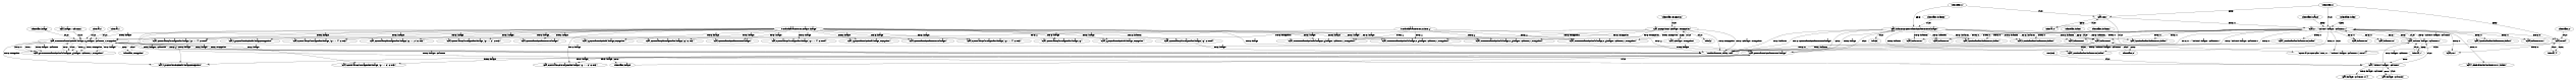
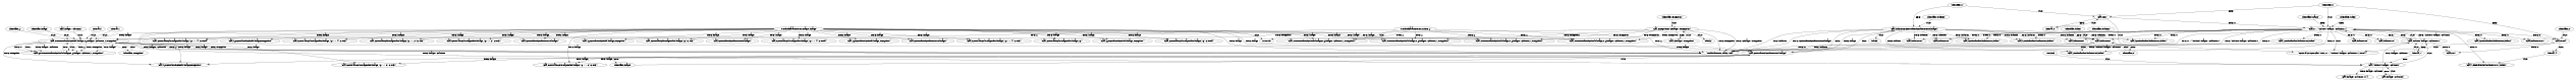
  digraph {
    n1 [label="(Call,indexes+x)"]
    n2 [label="(Identifier,x)"]
    n3 [label="(MethodReturn,static void)"]
    n4 [label="(Call,SetPixelIndex(indexes+x,index))"]
    n5 [label="(Call,indexes=GetAuthenticIndexQueue(image))"]
    n6 [label="(Call,GetAuthenticIndexQueue(image))"]
    n7 [label="(Call,SetPixelIndex(indexes+x,index))"]
    n8 [label="(Call,indexes+x)"]
    n9 [label="(Block,)"]
    n10 [label="(Call,SetPixelIndex(indexes+x,index))"]
    n11 [label="(Call,indexes+x)"]
    n12 [label="(Call,indexes+x)"]
    n13 [label="(Call,SetPixelIndex(indexes+x,index))"]
    n14 [label="(Identifier,image)"]
    n15 [label="(Call,ConstrainColormapIndex(image,(*p >> 6) & 0x3))"]
    n16 [label="(Call,ConstrainColormapIndex(image,(*p >> 6) & 0x3))"]
    n17 [label="(Call,SyncAuthenticPixels(image,exception))"]
    n18 [label="(Call,QueueAuthenticPixels(image,0,y,image->columns,1,exception))"]
    n19 [label="(Call,(ssize_t) image->columns)"]
    n20 [label="(Identifier,exception)"]
    n21 [label="(Call,q=QueueAuthenticPixels(image,0,y,image->columns,1,exception))"]
    n22 [label="(Call,(ssize_t) image->columns-1)"]
    n23 [label="(Call,image->columns % 4)"]
    n24 [label="(Call,image->columns)"]
    n25 [label="(MethodParameterIn,Image *image)"]
    n26 [label="(Call,ConstrainColormapIndex(image,(*p >> 4) & 0x0f))"]
    n27 [label="(Call,SyncAuthenticPixels(image,exception))"]
    n28 [label="(Call,ConstrainColormapIndex(image,(*p >> 4) & 0x3))"]
    n29 [label="(Call,ConstrainColormapIndex(image,(*p >> 2) & 0x3))"]
    n30 [label="(Call,ConstrainColormapIndex(image,(*p >> 2) & 0x3))"]
    n31 [label="(Call,GetAuthenticIndexQueue(image))"]
    n32 [label="(Call,QueueAuthenticPixels(image,0,y,image->columns,1,exception))"]
    n33 [label="(Call,QueueAuthenticPixels(image,0,y,image->columns,1,exception))"]
    n34 [label="(Call,SyncAuthenticPixels(image,exception))"]
    n35 [label="(Call,QueueAuthenticPixels(image,0,y,image->columns,1,exception))"]
    n36 [label="(Call,ConstrainColormapIndex(image,(*p) & 0x3))"]
    n37 [label="(Call,QueueAuthenticPixels(image,0,y,image->columns,1,exception))"]
    n38 [label="(Call,GetAuthenticIndexQueue(image))"]
    n39 [label="(Call,ConstrainColormapIndex(image,(*p >> 4) & 0x0f))"]
    n40 [label="(Call,SyncAuthenticPixels(image,exception))"]
    n41 [label="(Call,GetAuthenticIndexQueue(image))"]
    n42 [label="(Call,ConstrainColormapIndex(image,(*p >> 4) & 0x3))"]
    n43 [label="(Call,ConstrainColormapIndex(image,*p))"]
    n44 [label="(Call,ConstrainColormapIndex(image,(*p) & 0x0f))"]
    n45 [label="(Call,SyncAuthenticPixels(image,exception))"]
+   1000105
    n47 [label="(MethodParameterIn,ssize_t y)"]
    n48 [label="(Call,exception=(&image->exception))"]
    n49 [label="(Call,&image->exception)"]
    n50 [label="(Block,)"]
    n51 [label="(Call,x < ((ssize_t) image->columns-1))"]
    n52 [label="(Call,x+=4)"]
    n53 [label="(Call,SetPixelIndex(indexes+x,index))"]
    n54 [label="(ControlStructure,for (x=0; x < ((ssize_t) image->columns-1); x+=4))"]
    n55 [label="(Call,indexes+x+1)"]
    n56 [label="(Call,SetPixelIndex(indexes+x,index))"]
    n57 [label="(Call,indexes+x)"]
    n58 [label="(Call,indexes+x)"]
    n59 [label="(Call,SetPixelIndex(indexes+x+1,index))"]
    n60 [label="(Call,x+1)"]
    n61 [label="(Literal,4)"]
    n62 [label="(Literal,1)"]
    n63 [label="(Call,x=0)"]
    n64 [label="(Literal,0)"]
    n65 [label="(Call,image->columns)"]
    n66 [label="(Literal,0)"]
    n67 [label="(Identifier,index)"]
    n68 [label="(Identifier,exception)"]
    n69 [label="(Identifier,x)"]
    n70 [label="(Identifier,indexes)"]
    n71 [label="(Identifier,indexes)"]
    n72 [label="(Identifier,index)"]
    n73 [label="(Literal,1)"]
    n74 [label="(Identifier,x)"]
    n75 [label="(Identifier,x)"]
    n76 [label="(Identifier,image)"]
+   n77 [label="(Identifier,y)"]
    n78 [label="(Identifier,image)"]
    1000303
    n1 -> n2 [label="CFG: "]
    n1 -> n3 [label="DDG: x"]
    n1 -> n3 [label="DDG: indexes"]
    n1 -> n4 [label="AST: "]
    n2 -> n1 [label="AST: "]
    n5 -> n1 [label="DDG: indexes"]
    n5 -> n3 [label="DDG: indexes"]
    n5 -> n3 [label="DDG: GetAuthenticIndexQueue(image)"]
    n5 -> n4 [label="DDG: indexes"]
    n5 -> n6 [label="CFG: "]
    n5 -> n7 [label="DDG: indexes"]
    n5 -> n8 [label="DDG: indexes"]
    n5 -> n9 [label="AST: "]
    n5 -> n10 [label="DDG: indexes"]
    n5 -> n11 [label="DDG: indexes"]
    n5 -> n12 [label="DDG: indexes"]
    n5 -> n13 [label="DDG: indexes"]
    n6 -> n5 [label="AST: "]
    n6 -> n5 [label="DDG: image"]
    n6 -> n14 [label="CFG: "]
    n6 -> n15 [label="DDG: image"]
    n6 -> n16 [label="DDG: image"]
    n6 -> n17 [label="DDG: image"]
    n14 -> n6 [label="AST: "]
    n18 -> n3 [label="DDG: y"]
    n18 -> n3 [label="DDG: image"]
    n18 -> n3 [label="DDG: exception"]
    n18 -> n3 [label="DDG: image->columns"]
    n18 -> n6 [label="DDG: image"]
    n18 -> n17 [label="DDG: exception"]
    n18 -> n19 [label="DDG: image->columns"]
    n18 -> n20 [label="CFG: "]
    n18 -> n21 [label="AST: "]
    n18 -> n21 [label="DDG: y"]
    n18 -> n21 [label="DDG: exception"]
    n18 -> n21 [label="DDG: image"]
    n18 -> n21 [label="DDG: 0"]
    n18 -> n21 [label="DDG: 1"]
    n18 -> n21 [label="DDG: image->columns"]
    n19 -> n22 [label="AST: "]
    n19 -> n22 [label="DDG: image->columns"]
    n19 -> n23 [label="DDG: image->columns"]
    n19 -> n24 [label="CFG: "]
    n20 -> n18 [label="AST: "]
    n21 -> n18 [label="CFG: "]
    n22 -> n3 [label="DDG: (ssize_t) image->columns"]
    n22 -> n51 [label="AST: "]
    n22 -> n51 [label="DDG: (ssize_t) image->columns"]
    n22 -> n51 [label="DDG: 1"]
    n22 -> n62 [label="CFG: "]
    n24 -> n19 [label="AST: "]
-   n44 -> n3 [label="DDG: image"]
+   n25 -> n3 [label="DDG: image"]
    n25 -> n6 [label="DDG: image"]
    n25 -> n15 [label="DDG: image"]
    n25 -> n16 [label="DDG: image"]
    n25 -> n17 [label="DDG: image"]
    n25 -> n18 [label="DDG: image"]
    n25 -> n26 [label="DDG: image"]
    n25 -> n27 [label="DDG: image"]
    n25 -> n28 [label="DDG: image"]
    n25 -> n29 [label="DDG: image"]
    n25 -> n30 [label="DDG: image"]
    n25 -> n31 [label="DDG: image"]
    n25 -> n32 [label="DDG: image"]
    n25 -> n33 [label="DDG: image"]
    n25 -> n34 [label="DDG: image"]
    n25 -> n35 [label="DDG: image"]
    n25 -> n36 [label="DDG: image"]
    n25 -> n37 [label="DDG: image"]
    n25 -> n38 [label="DDG: image"]
    n25 -> n39 [label="DDG: image"]
    n25 -> n40 [label="DDG: image"]
    n25 -> n41 [label="DDG: image"]
    n25 -> n42 [label="DDG: image"]
    n25 -> n43 [label="DDG: image"]
-   n25 -> n44 [label="DDG: indexes"]
+   n25 -> n44 [label="DDG: image"]
    n25 -> n45 [label="DDG: image"]
+   n25 -> 1000105 [label="AST: "]
    n47 -> n3 [label="DDG: y"]
    n47 -> n18 [label="DDG: y"]
    n47 -> n32 [label="DDG: y"]
    n47 -> n33 [label="DDG: y"]
    n47 -> n35 [label="DDG: y"]
    n47 -> n37 [label="DDG: y"]
+   n47 -> 1000105 [label="AST: "]
    n48 -> n3 [label="DDG: exception"]
    n48 -> n3 [label="DDG: &image->exception"]
    n48 -> n18 [label="DDG: exception"]
    n48 -> n32 [label="DDG: exception"]
    n48 -> n33 [label="DDG: exception"]
    n48 -> n35 [label="DDG: exception"]
    n48 -> n37 [label="DDG: exception"]
    n48 -> n49 [label="CFG: "]
    n48 -> n50 [label="AST: "]
    n49 -> n48 [label="AST: "]
    n51 -> n1 [label="DDG: x"]
    n51 -> n3 [label="DDG: x < ((ssize_t) image->columns-1)"]
    n51 -> n3 [label="DDG: (ssize_t) image->columns-1"]
    n51 -> n3 [label="DDG: x"]
    n51 -> n4 [label="DDG: x"]
    n51 -> n7 [label="DDG: x"]
    n51 -> n8 [label="DDG: x"]
    n51 -> n10 [label="DDG: x"]
    n51 -> n11 [label="DDG: x"]
    n51 -> n12 [label="DDG: x"]
    n51 -> n13 [label="DDG: x"]
    n51 -> n22 [label="DDG: "]
    n51 -> n52 [label="DDG: x"]
    n51 -> n53 [label="DDG: x"]
    n51 -> n54 [label="AST: "]
    n51 -> n55 [label="DDG: x"]
    n51 -> n56 [label="DDG: x"]
    n51 -> n57 [label="DDG: x"]
    n51 -> n58 [label="DDG: x"]
    n51 -> n59 [label="DDG: x"]
-   n51 -> n60 [label="DDG: x"]
+   n22 -> n60 [label="DDG: x"]
    n52 -> n54 [label="AST: "]
    n52 -> n60 [label="DDG: x"]
    n52 -> n61 [label="CFG: "]
-   n61 -> n52 [label="AST: "]
+   n61 -> n59 [label="AST: "]
    n62 -> n19 [label="CFG: "]
    n62 -> n22 [label="AST: "]
    n63 -> n51 [label="DDG: x"]
    n63 -> n54 [label="AST: "]
    n63 -> n64 [label="CFG: "]
    n64 -> n63 [label="AST: "]
    n65 -> n18 [label="AST: "]
    n66 -> n18 [label="AST: "]
    n67 -> n51 [label="CFG: "]
    n68 -> n48 [label="AST: "]
    n69 -> n52 [label="AST: "]
    n70 -> n1 [label="AST: "]
    n71 -> n5 [label="AST: "]
    n72 -> n1 [label="CFG: "]
    n73 -> n18 [label="AST: "]
    n74 -> n5 [label="CFG: "]
    n74 -> n63 [label="AST: "]
    n75 -> n51 [label="AST: "]
    n75 -> n52 [label="CFG: "]
    n75 -> n63 [label="CFG: "]
    n76 -> n51 [label="CFG: "]
+   n77 -> n18 [label="AST: "]
    n78 -> n18 [label="AST: "]
    1000303 -> n19 [label="AST: "]
  }
